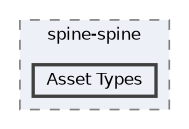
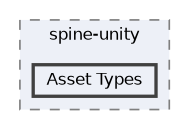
  digraph {
    compound=true
    n1 [color=grey25 fillcolor="#edf0f7" fontname=Helvetica fontsize=10 height=0.2 label="Asset Types" shape=box style="filled,bold" width=0.4]
    subgraph cluster_1 {
      bgcolor="#edf0f7"
      fontname=Helvetica
      fontsize=10
-     label="spine-spine"
+     label="spine-unity"
      pencolor=grey50
      style="filled,dashed"
      n1
    }
  }
